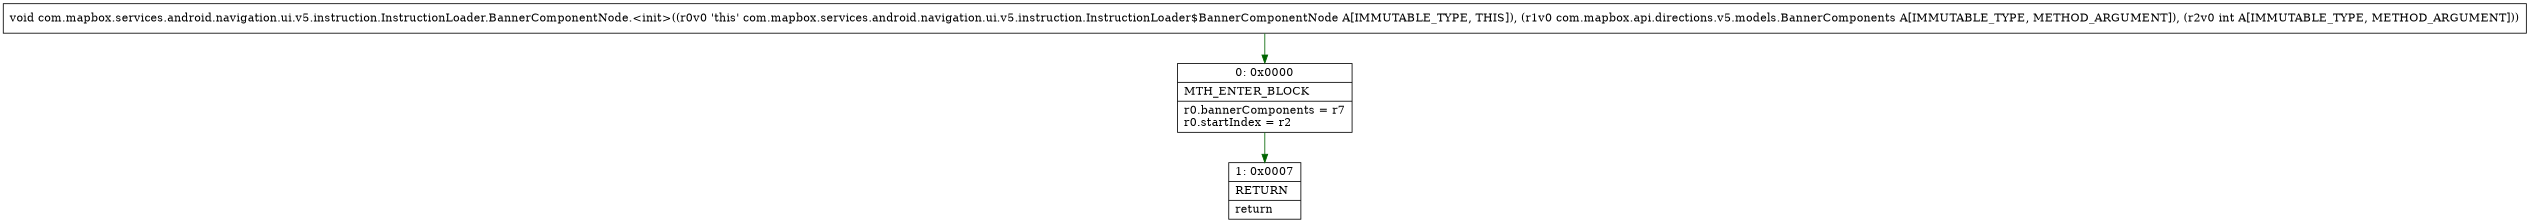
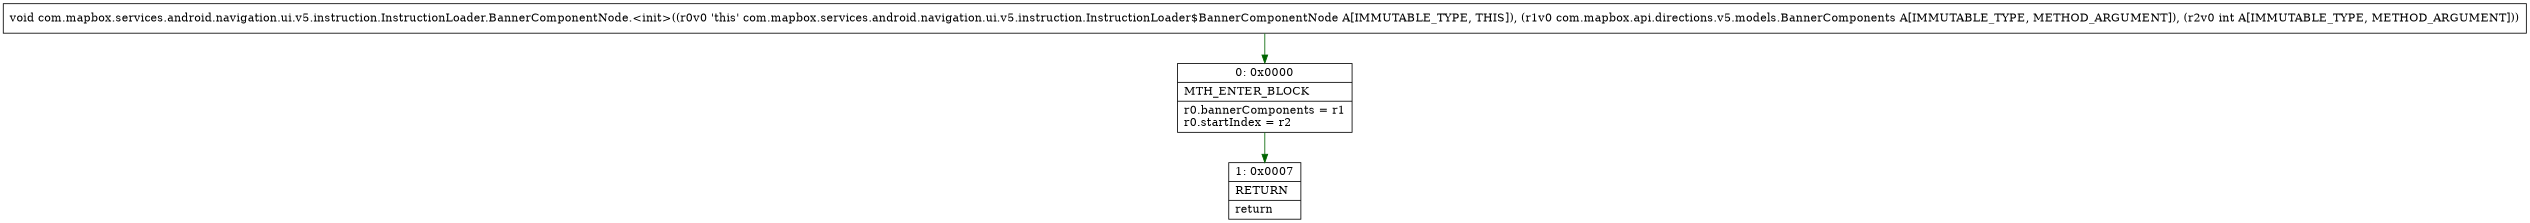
  digraph {
    node [shape=record]
    edge [color=darkgreen]
-   n1 [label="{0\:\ 0x0000|MTH_ENTER_BLOCK\l|r0.bannerComponents = r7\lr0.startIndex = r2\l}"]
+   n1 [label="{0\:\ 0x0000|MTH_ENTER_BLOCK\l|r0.bannerComponents = r1\lr0.startIndex = r2\l}"]
    n2 [label="{1\:\ 0x0007|RETURN\l|return\l}"]
    n3 [label="{void com.mapbox.services.android.navigation.ui.v5.instruction.InstructionLoader.BannerComponentNode.\<init\>((r0v0 'this' com.mapbox.services.android.navigation.ui.v5.instruction.InstructionLoader$BannerComponentNode A[IMMUTABLE_TYPE, THIS]), (r1v0 com.mapbox.api.directions.v5.models.BannerComponents A[IMMUTABLE_TYPE, METHOD_ARGUMENT]), (r2v0 int A[IMMUTABLE_TYPE, METHOD_ARGUMENT])) }"]
    n1 -> n2
    n3 -> n1
  }
